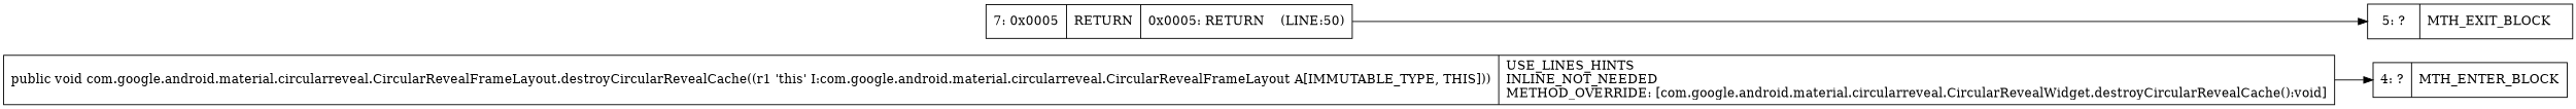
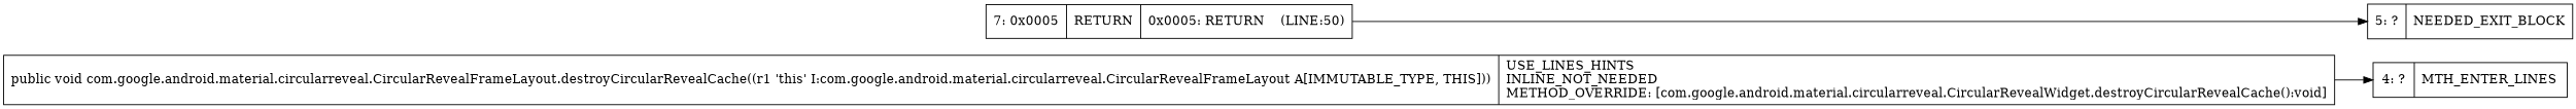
  digraph {
    rankdir=LR
    node [shape=record]
-   n1 [label="{4\:\ ?|MTH_ENTER_BLOCK\l}"]
+   n1 [label="{4\:\ ?|MTH_ENTER_LINES\l}"]
    n2 [label="{7\:\ 0x0005|RETURN\l|0x0005: RETURN    (LINE:50)\l}"]
-   n3 [label="{5\:\ ?|MTH_EXIT_BLOCK\l}"]
+   n3 [label="{5\:\ ?|NEEDED_EXIT_BLOCK\l}"]
    n4 [label="{public void com.google.android.material.circularreveal.CircularRevealFrameLayout.destroyCircularRevealCache((r1 'this' I:com.google.android.material.circularreveal.CircularRevealFrameLayout A[IMMUTABLE_TYPE, THIS]))  | USE_LINES_HINTS\lINLINE_NOT_NEEDED\lMETHOD_OVERRIDE: [com.google.android.material.circularreveal.CircularRevealWidget.destroyCircularRevealCache():void]\l}"]
    n2 -> n3
    n4 -> n1
  }
